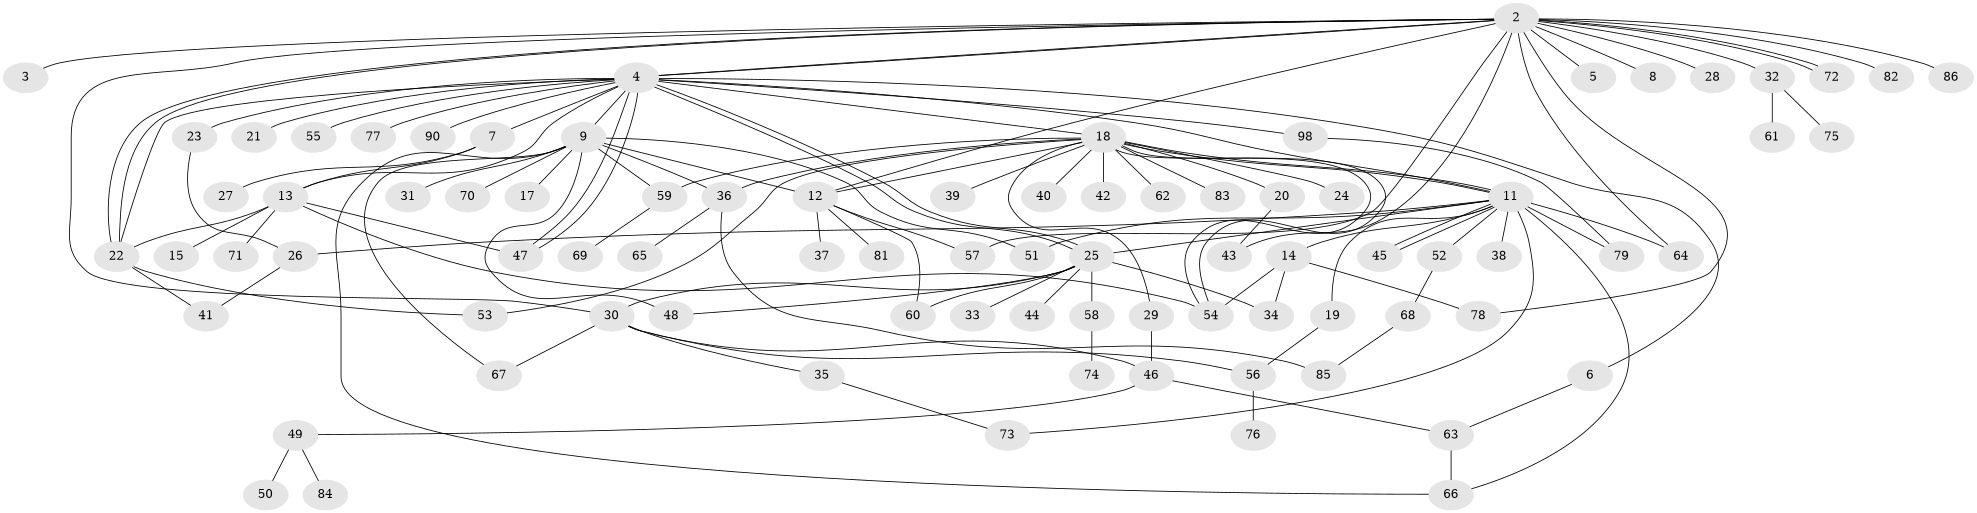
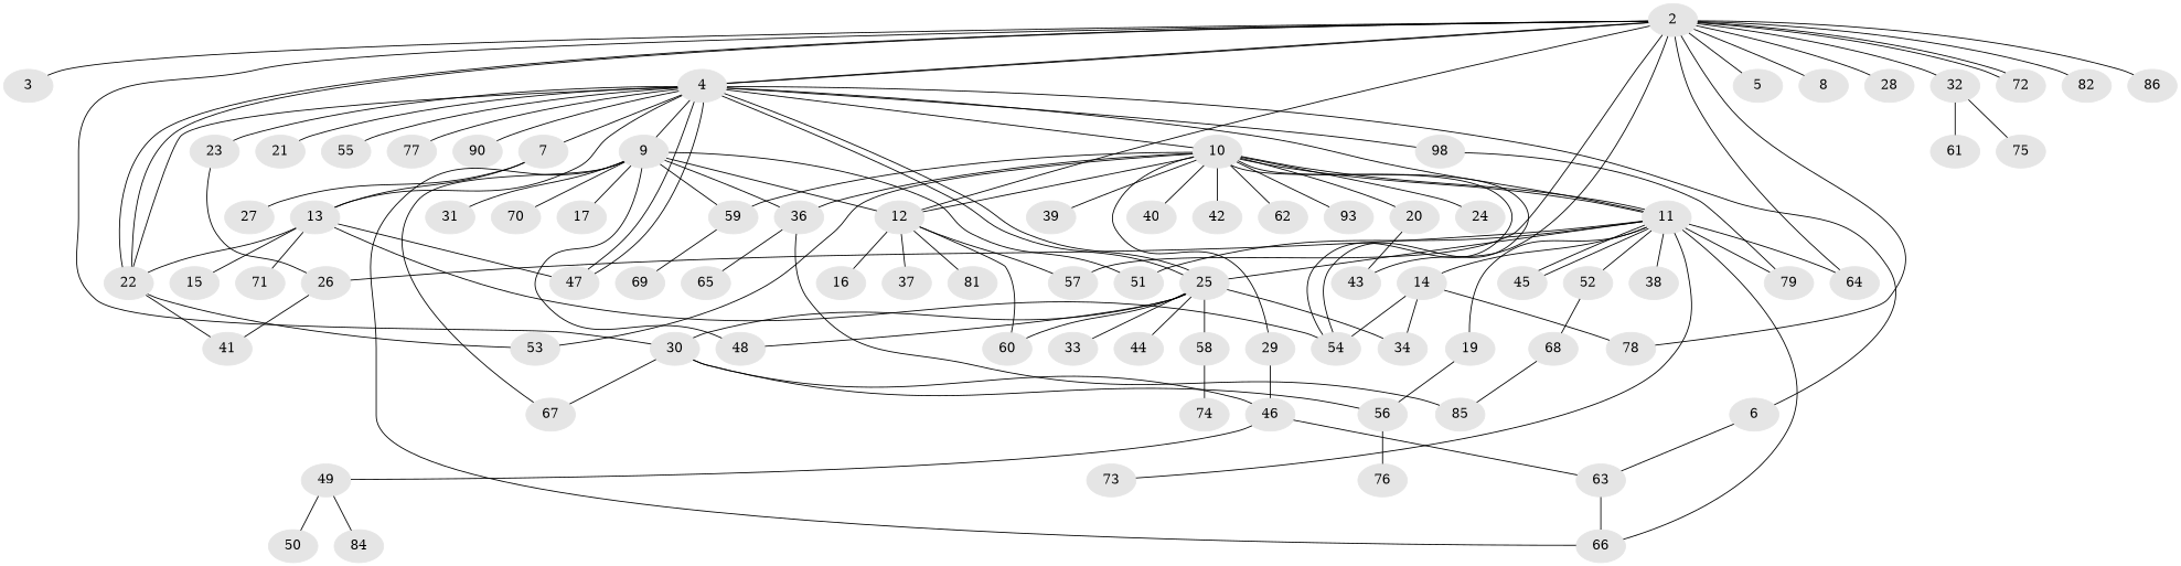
  graph {
    node [color=gray90 style=filled]
    2
    3
    4
    5
    8
    12
    22
    28
    30
    32
    43
    57
    64
    72
    78
    82
    86
-   10 [label=18]
+   10
    11
    36
    59
    20
    24
    29
    39
    40
    42
    53
    54
    62
-   83
+   83 [label=93]
    56
    76
    6
    7
    9
    13
    n38 [label=98]
    21
    23
    25
    47
    55
    77
    n45 [label=90]
+   16
    37
    60
    81
    41
    67
    46
-   35
    61
    75
    63
    27
    17
    31
    48
    51
    66
    70
    14
    19
    26
    38
    45
    52
    73
    79
    15
    71
    34
    33
    44
    58
    65
    85
    69
    68
    74
    49
    50
    84
    2 -- 3
    2 -- 4
    2 -- 4
    2 -- 5
    2 -- 8
    2 -- 12
    2 -- 22
    2 -- 22
    2 -- 28
    2 -- 30
    2 -- 32
    2 -- 43
    2 -- 57
    2 -- 64
    2 -- 72
    2 -- 72
    2 -- 78
    2 -- 82
    2 -- 86
    4 -- 22
    4 -- 10
    4 -- 11
    4 -- 6
    4 -- 7
    4 -- 9
    4 -- 13
    4 -- n38
    4 -- 21
    4 -- 23
    4 -- 25
    4 -- 25
    4 -- 47
    4 -- 47
    4 -- 55
    4 -- 77
    4 -- n45
    12 -- 57
+   12 -- 16
    12 -- 37
    12 -- 60
    12 -- 81
    22 -- 53
    22 -- 41
    30 -- 56
    30 -- 67
    30 -- 46
-   30 -- 35
    32 -- 61
    32 -- 75
    10 -- 12
    10 -- 11
    10 -- 11
    10 -- 36
    10 -- 59
    10 -- 20
    10 -- 24
    10 -- 29
    10 -- 39
    10 -- 40
    10 -- 42
    10 -- 53
    10 -- 54
    10 -- 54
    10 -- 62
    10 -- 83
    11 -- 64
    11 -- 25
    11 -- 51
    11 -- 66
    11 -- 14
    11 -- 19
    11 -- 26
    11 -- 38
    11 -- 45
    11 -- 45
    11 -- 52
    11 -- 73
    11 -- 79
    36 -- 65
    36 -- 85
    59 -- 69
    20 -- 43
    29 -- 46
    56 -- 76
    6 -- 63
    7 -- 13
    7 -- 27
    9 -- 12
    9 -- 36
    9 -- 59
    9 -- 67
    9 -- 17
    9 -- 31
    9 -- 48
    9 -- 51
    9 -- 66
    9 -- 70
    13 -- 22
    13 -- 54
    13 -- 47
    13 -- 15
    13 -- 71
    n38 -- 79
    23 -- 26
    25 -- 30
    25 -- 60
    25 -- 48
    25 -- 34
    25 -- 33
    25 -- 44
    25 -- 58
    46 -- 63
    46 -- 49
-   35 -- 73
    63 -- 66
    14 -- 78
    14 -- 54
    14 -- 34
    19 -- 56
    26 -- 41
    52 -- 68
    58 -- 74
    68 -- 85
    49 -- 50
    49 -- 84
  }
